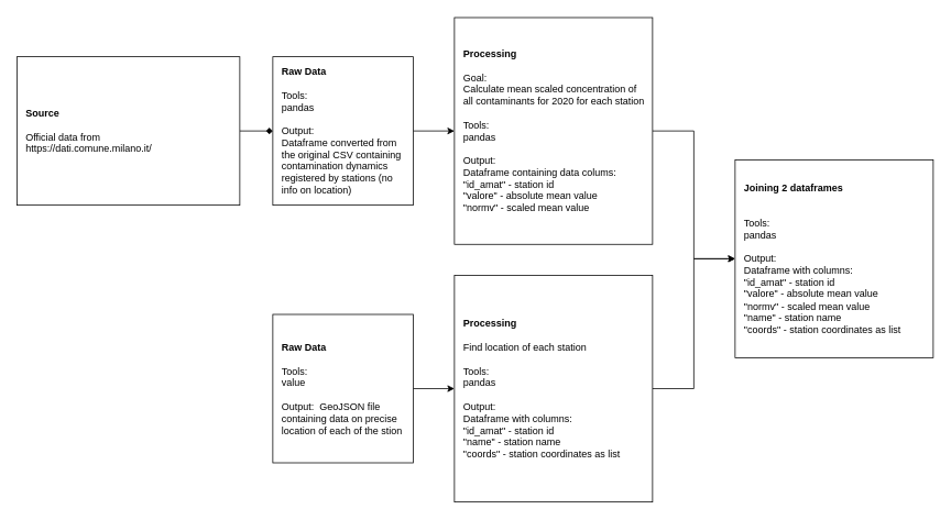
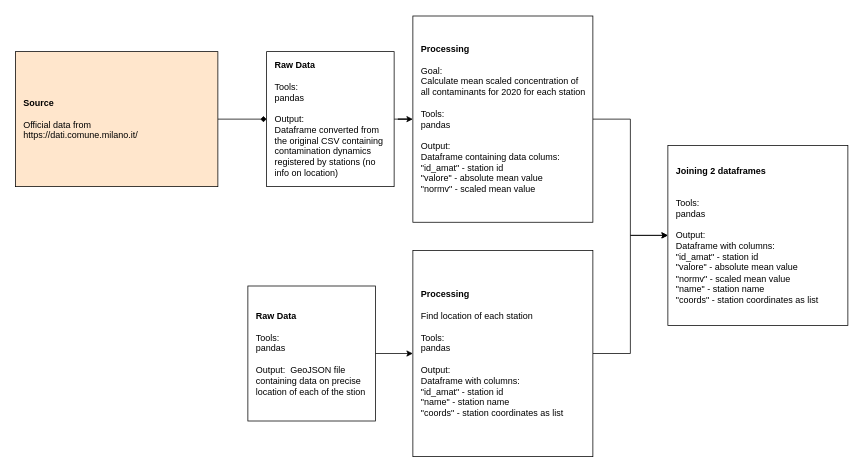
  <mxCell id="0" />
  <mxCell id="1" parent="0" />
  <mxCell id="2" value="" style="edgeStyle=orthogonalEdgeStyle;rounded=0;orthogonalLoop=1;jettySize=auto;html=1;align=left;spacingTop=10;spacing=1;endArrow=diamond;" edge="1" parent="1" source="3" target="5"><mxGeometry relative="1" as="geometry" /></mxCell>
- <mxCell id="3" value="&lt;b&gt;Source&lt;br&gt;&lt;/b&gt;&lt;br&gt;&lt;div&gt;Official data from&lt;/div&gt;&lt;div&gt;https://dati.comune.milano.it/&lt;br&gt;&lt;/div&gt;" style="rounded=0;whiteSpace=wrap;html=1;spacingTop=10;spacingLeft=10;spacingBottom=10;spacingRight=10;align=left;spacing=1;" vertex="1" parent="1"><mxGeometry x="20" y="68" width="270" height="180" as="geometry" /></mxCell>
+ <mxCell id="3" value="&lt;b&gt;Source&lt;br&gt;&lt;/b&gt;&lt;br&gt;&lt;div&gt;Official data from&lt;/div&gt;&lt;div&gt;https://dati.comune.milano.it/&lt;br&gt;&lt;/div&gt;" style="rounded=0;whiteSpace=wrap;html=1;spacingTop=10;spacingLeft=10;spacingBottom=10;spacingRight=10;align=left;spacing=1;fillColor=#ffe6cc;" vertex="1" parent="1"><mxGeometry x="20" y="68" width="270" height="180" as="geometry" /></mxCell>
  <mxCell id="4" value="" style="edgeStyle=orthogonalEdgeStyle;rounded=0;orthogonalLoop=1;jettySize=auto;html=1;align=left;spacingTop=10;spacing=1;" edge="1" parent="1" source="5" target="8"><mxGeometry relative="1" as="geometry" /></mxCell>
- <mxCell id="5" value="&lt;span&gt;&lt;b&gt;Raw Data&lt;/b&gt;&lt;/span&gt;&lt;b&gt;&lt;br&gt;&lt;/b&gt;&lt;br&gt;&lt;div&gt;&lt;span&gt;Tools:&amp;nbsp;&lt;/span&gt;&lt;/div&gt;&lt;div&gt;pandas&lt;/div&gt;&lt;div&gt;&lt;span&gt;&lt;br&gt;&lt;/span&gt;&lt;/div&gt;&lt;span&gt;&lt;div&gt;&lt;span&gt;Output:&amp;nbsp;&amp;nbsp;&lt;/span&gt;&lt;/div&gt;&lt;div&gt;Dataframe converted from the original CSV containing contamination dynamics registered by stations (no info on location)&lt;/div&gt;&lt;/span&gt;" style="rounded=0;whiteSpace=wrap;html=1;spacingTop=10;spacingLeft=10;spacingBottom=10;spacingRight=10;align=left;spacing=1;" vertex="1" parent="1"><mxGeometry x="330" y="68" width="170" height="180" as="geometry" /></mxCell>
+ <mxCell id="5" value="&lt;span&gt;&lt;b&gt;Raw Data&lt;/b&gt;&lt;/span&gt;&lt;b&gt;&lt;br&gt;&lt;/b&gt;&lt;br&gt;&lt;div&gt;&lt;span&gt;Tools:&amp;nbsp;&lt;/span&gt;&lt;/div&gt;&lt;div&gt;pandas&lt;/div&gt;&lt;div&gt;&lt;span&gt;&lt;br&gt;&lt;/span&gt;&lt;/div&gt;&lt;span&gt;&lt;div&gt;&lt;span&gt;Output:&amp;nbsp;&amp;nbsp;&lt;/span&gt;&lt;/div&gt;&lt;div&gt;Dataframe converted from the original CSV containing contamination dynamics registered by stations (no info on location)&lt;/div&gt;&lt;/span&gt;" style="rounded=0;whiteSpace=wrap;html=1;spacingTop=10;spacingLeft=10;spacingBottom=10;spacingRight=10;align=left;spacing=1;" vertex="1" parent="1"><mxGeometry x="355" y="68" width="170" height="180" as="geometry" /></mxCell>
  <mxCell id="6" value="&lt;span&gt;&lt;b&gt;Joining 2 dataframes&lt;/b&gt;&lt;/span&gt;&lt;b&gt;&lt;br&gt;&lt;br&gt;&lt;/b&gt;&lt;div&gt;&lt;span&gt;&lt;br&gt;&lt;/span&gt;&lt;/div&gt;&lt;div&gt;&lt;span&gt;Tools:&amp;nbsp;&lt;/span&gt;&lt;/div&gt;&lt;div&gt;&lt;span&gt;pandas&lt;/span&gt;&lt;span&gt;&lt;br&gt;&lt;/span&gt;&lt;/div&gt;&lt;div&gt;&lt;span&gt;&lt;br&gt;&lt;/span&gt;&lt;/div&gt;&lt;div&gt;&lt;div&gt;&lt;span&gt;Output:&amp;nbsp; &amp;nbsp;&lt;/span&gt;&lt;/div&gt;&lt;div&gt;&lt;span&gt;Dataframe with columns:&lt;/span&gt;&lt;/div&gt;&lt;/div&gt;&lt;div&gt;&lt;div&gt;&quot;id_amat&quot; - station id&lt;/div&gt;&lt;div&gt;&quot;valore&quot; - absolute mean value&lt;/div&gt;&lt;div&gt;&quot;normv&quot; - scaled mean value&lt;/div&gt;&lt;/div&gt;&lt;div&gt;&quot;name&quot; - station name&lt;/div&gt;&lt;div&gt;&quot;coords&quot; - station coordinates as list&lt;/div&gt;" style="rounded=0;whiteSpace=wrap;html=1;spacingTop=10;spacingLeft=10;spacingBottom=10;spacingRight=10;align=left;spacing=1;" vertex="1" parent="1"><mxGeometry x="890" y="193" width="240" height="240" as="geometry" /></mxCell>
  <mxCell id="7" value="" style="edgeStyle=orthogonalEdgeStyle;rounded=0;orthogonalLoop=1;jettySize=auto;html=1;align=left;spacingTop=10;spacing=1;" edge="1" parent="1" source="8" target="6"><mxGeometry relative="1" as="geometry"><mxPoint x="830" y="158" as="targetPoint" /></mxGeometry></mxCell>
  <mxCell id="8" value="&lt;span&gt;&lt;b&gt;Processing&lt;/b&gt;&lt;/span&gt;&lt;b&gt;&lt;br&gt;&lt;/b&gt;&lt;br&gt;&lt;div&gt;&lt;div&gt;Goal:&amp;nbsp;&lt;/div&gt;&lt;div&gt;Calculate mean scaled concentration of all contaminants for 2020 for each station&lt;/div&gt;&lt;div&gt;&lt;br&gt;&lt;/div&gt;&lt;/div&gt;&lt;div&gt;&lt;span&gt;Tools:&amp;nbsp;&lt;/span&gt;&lt;/div&gt;&lt;div&gt;pandas&lt;/div&gt;&lt;div&gt;&lt;span&gt;&lt;br&gt;&lt;/span&gt;&lt;/div&gt;&lt;span&gt;&lt;div&gt;&lt;span&gt;Output:&amp;nbsp;&amp;nbsp;&lt;/span&gt;&lt;/div&gt;&lt;div&gt;Dataframe containing data colums:&lt;/div&gt;&lt;div&gt;&quot;id_amat&quot; - station id&lt;/div&gt;&lt;div&gt;&quot;valore&quot; - absolute mean value&lt;/div&gt;&lt;div&gt;&quot;normv&quot; - scaled mean value&lt;/div&gt;&lt;/span&gt;" style="rounded=0;whiteSpace=wrap;html=1;spacingTop=10;spacingLeft=10;spacingBottom=10;spacingRight=10;align=left;spacing=1;" vertex="1" parent="1"><mxGeometry x="550" y="20.5" width="240" height="275" as="geometry" /></mxCell>
  <mxCell id="9" value="" style="edgeStyle=orthogonalEdgeStyle;rounded=0;orthogonalLoop=1;jettySize=auto;html=1;align=left;" edge="1" parent="1" source="10" target="12"><mxGeometry relative="1" as="geometry" /></mxCell>
- <mxCell id="10" value="&lt;span&gt;&lt;b&gt;Raw Data&lt;/b&gt;&lt;/span&gt;&lt;b&gt;&lt;br&gt;&lt;/b&gt;&lt;br&gt;&lt;div&gt;&lt;span&gt;Tools:&amp;nbsp;&lt;/span&gt;&lt;/div&gt;&lt;div&gt;value&lt;/div&gt;&lt;div&gt;&lt;span&gt;&lt;br&gt;&lt;/span&gt;&lt;/div&gt;&lt;span&gt;&lt;div&gt;&lt;span&gt;Output:&amp;nbsp; GeoJSON file containing data on precise location of each of the stion&lt;/span&gt;&lt;/div&gt;&lt;div&gt;&lt;/div&gt;&lt;/span&gt;" style="rounded=0;whiteSpace=wrap;html=1;spacingTop=10;spacingLeft=10;spacingBottom=10;spacingRight=10;align=left;spacing=1;" vertex="1" parent="1"><mxGeometry x="330" y="380.5" width="170" height="180" as="geometry" /></mxCell>
+ <mxCell id="10" value="&lt;span&gt;&lt;b&gt;Raw Data&lt;/b&gt;&lt;/span&gt;&lt;b&gt;&lt;br&gt;&lt;/b&gt;&lt;br&gt;&lt;div&gt;&lt;span&gt;Tools:&amp;nbsp;&lt;/span&gt;&lt;/div&gt;&lt;div&gt;pandas&lt;/div&gt;&lt;div&gt;&lt;span&gt;&lt;br&gt;&lt;/span&gt;&lt;/div&gt;&lt;span&gt;&lt;div&gt;&lt;span&gt;Output:&amp;nbsp; GeoJSON file containing data on precise location of each of the stion&lt;/span&gt;&lt;/div&gt;&lt;div&gt;&lt;/div&gt;&lt;/span&gt;" style="rounded=0;whiteSpace=wrap;html=1;spacingTop=10;spacingLeft=10;spacingBottom=10;spacingRight=10;align=left;spacing=1;" vertex="1" parent="1"><mxGeometry x="330" y="380.5" width="170" height="180" as="geometry" /></mxCell>
  <mxCell id="11" value="" style="edgeStyle=orthogonalEdgeStyle;rounded=0;orthogonalLoop=1;jettySize=auto;html=1;align=left;" edge="1" parent="1" source="12" target="6"><mxGeometry relative="1" as="geometry" /></mxCell>
  <mxCell id="12" value="&lt;span&gt;&lt;b&gt;Processing&lt;/b&gt;&lt;/span&gt;&lt;b&gt;&lt;br&gt;&lt;/b&gt;&lt;br&gt;&lt;div&gt;&lt;div&gt;Find location of each station&lt;/div&gt;&lt;div&gt;&lt;br&gt;&lt;/div&gt;&lt;/div&gt;&lt;div&gt;&lt;span&gt;Tools:&amp;nbsp;&lt;/span&gt;&lt;/div&gt;&lt;div&gt;pandas&lt;/div&gt;&lt;div&gt;&lt;br&gt;&lt;/div&gt;&lt;span&gt;&lt;div&gt;&lt;div&gt;Output:&amp;nbsp; &amp;nbsp;&lt;/div&gt;&lt;div&gt;Dataframe with columns:&lt;/div&gt;&lt;/div&gt;&lt;div&gt;&lt;div&gt;&quot;id_amat&quot; - station id&lt;/div&gt;&lt;/div&gt;&lt;div&gt;&quot;name&quot; - station name&lt;/div&gt;&lt;div&gt;&quot;coords&quot; - station coordinates as list&lt;/div&gt;&lt;/span&gt;" style="rounded=0;whiteSpace=wrap;html=1;spacingTop=10;spacingLeft=10;spacingBottom=10;spacingRight=10;align=left;spacing=1;" vertex="1" parent="1"><mxGeometry x="550" y="333" width="240" height="275" as="geometry" /></mxCell>
